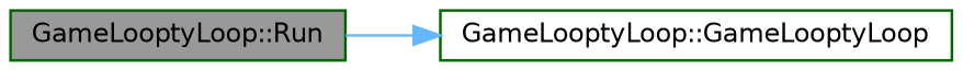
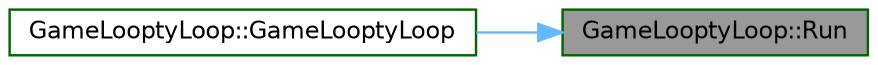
  digraph {
    rankdir=RL
    node [color=darkgreen fontname=Helvetica fontsize=10 shape=box style=filled]
    n1 [fillcolor=grey60 fontcolor=black height=0.2 label="GameLooptyLoop::Run" width=0.4]
    n2 [fillcolor=white height=0.2 label="GameLooptyLoop::GameLooptyLoop" width=0.4]
-   n2 -> n1 [color=steelblue1 dir=back fontname=Helvetica fontsize=10 labelfontname=Helvetica labelfontsize=10 style=solid]
+   n1 -> n2 [color=steelblue1 dir=back fontname=Helvetica fontsize=10 labelfontname=Helvetica labelfontsize=10 style=solid]
  }
